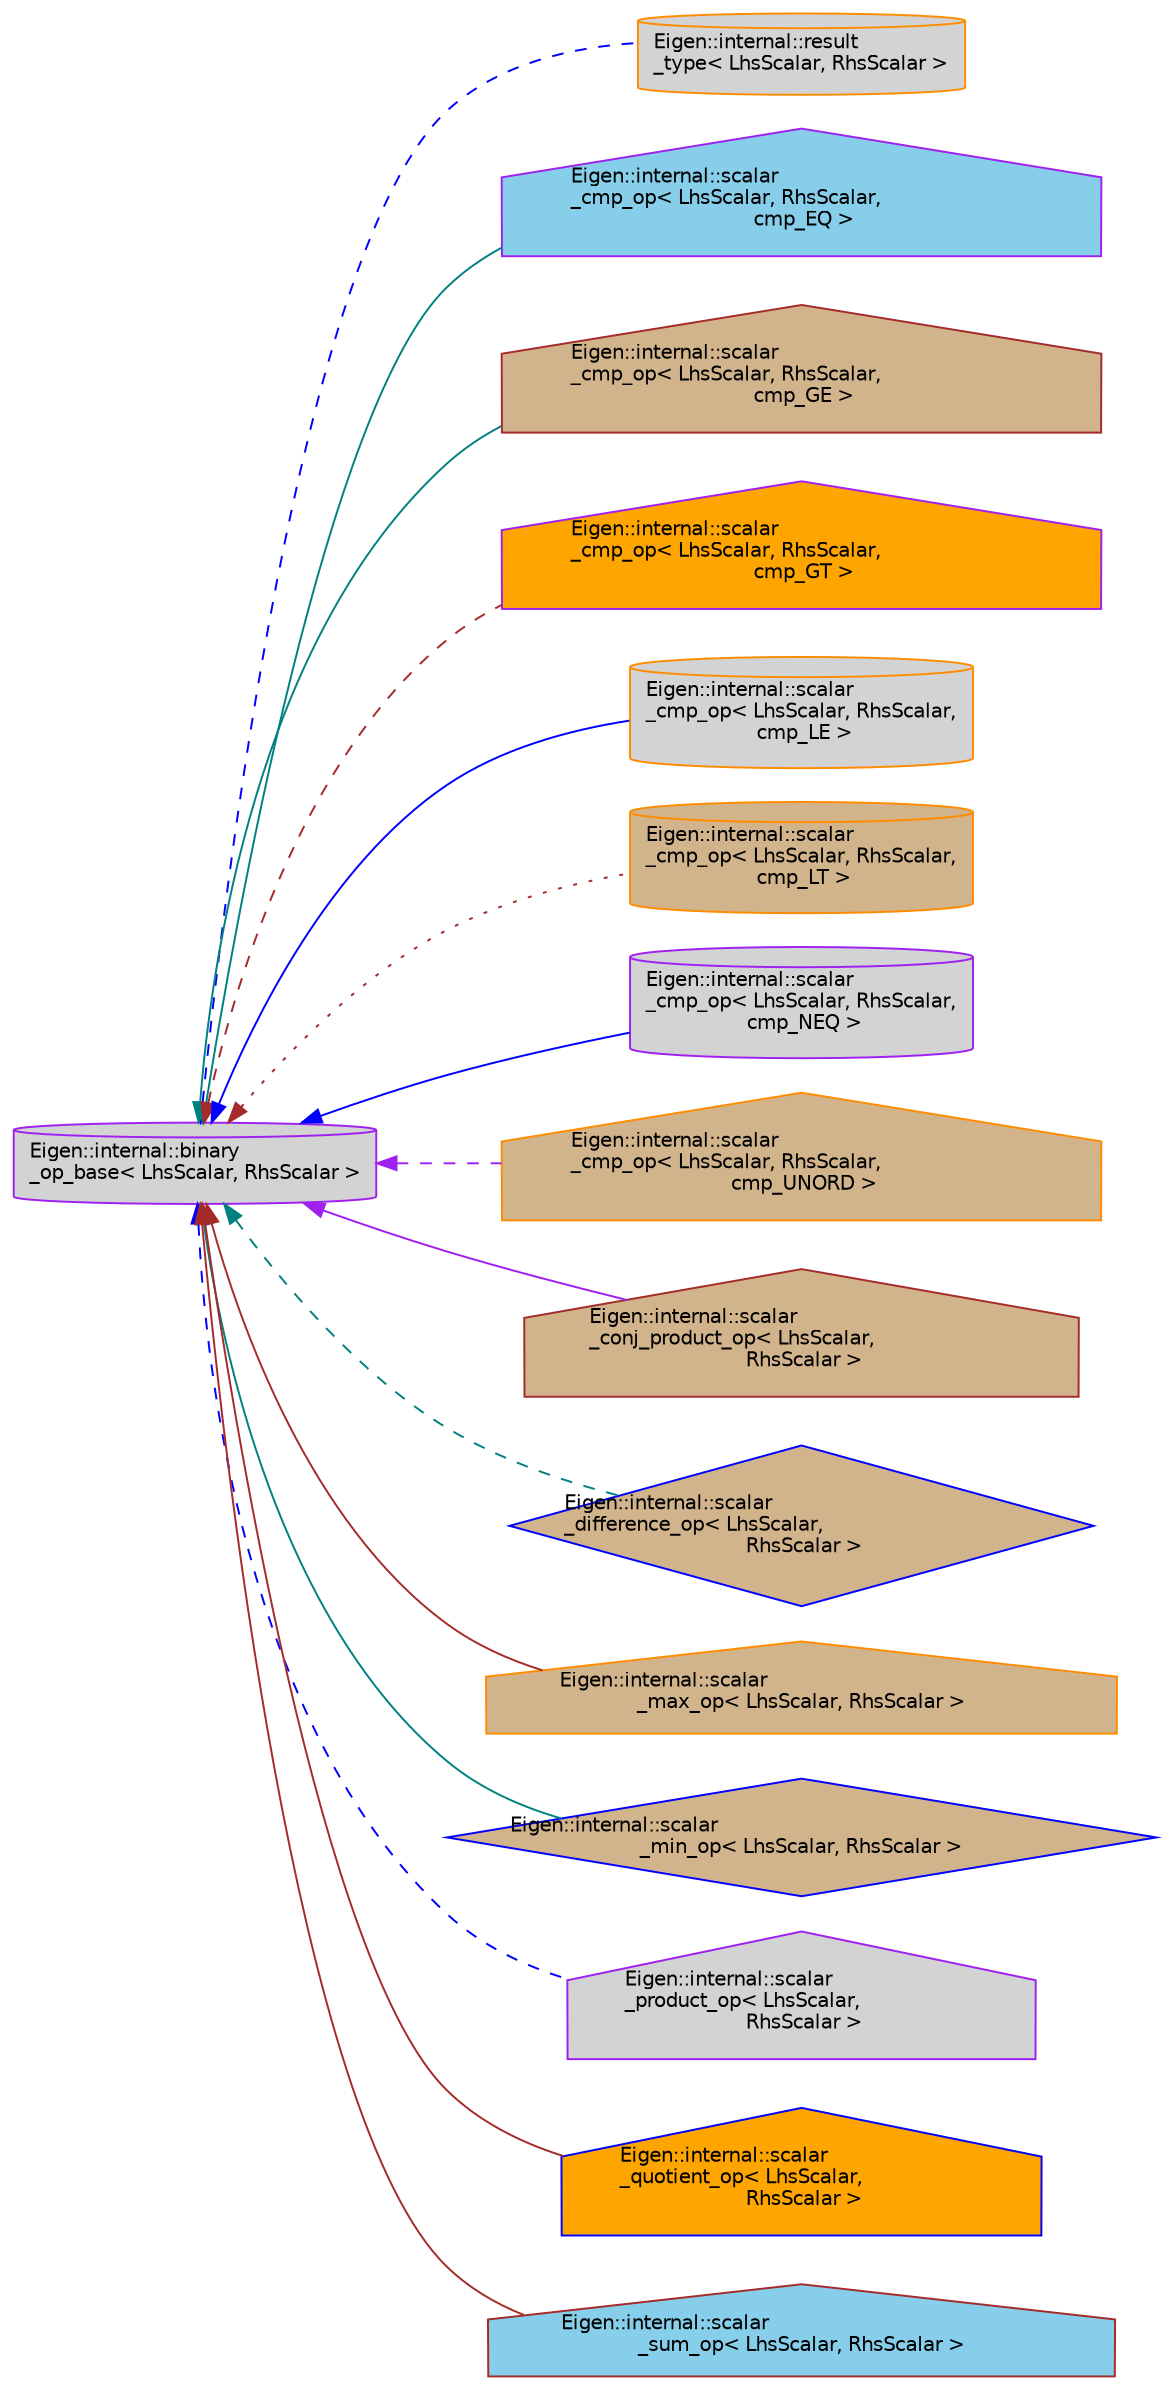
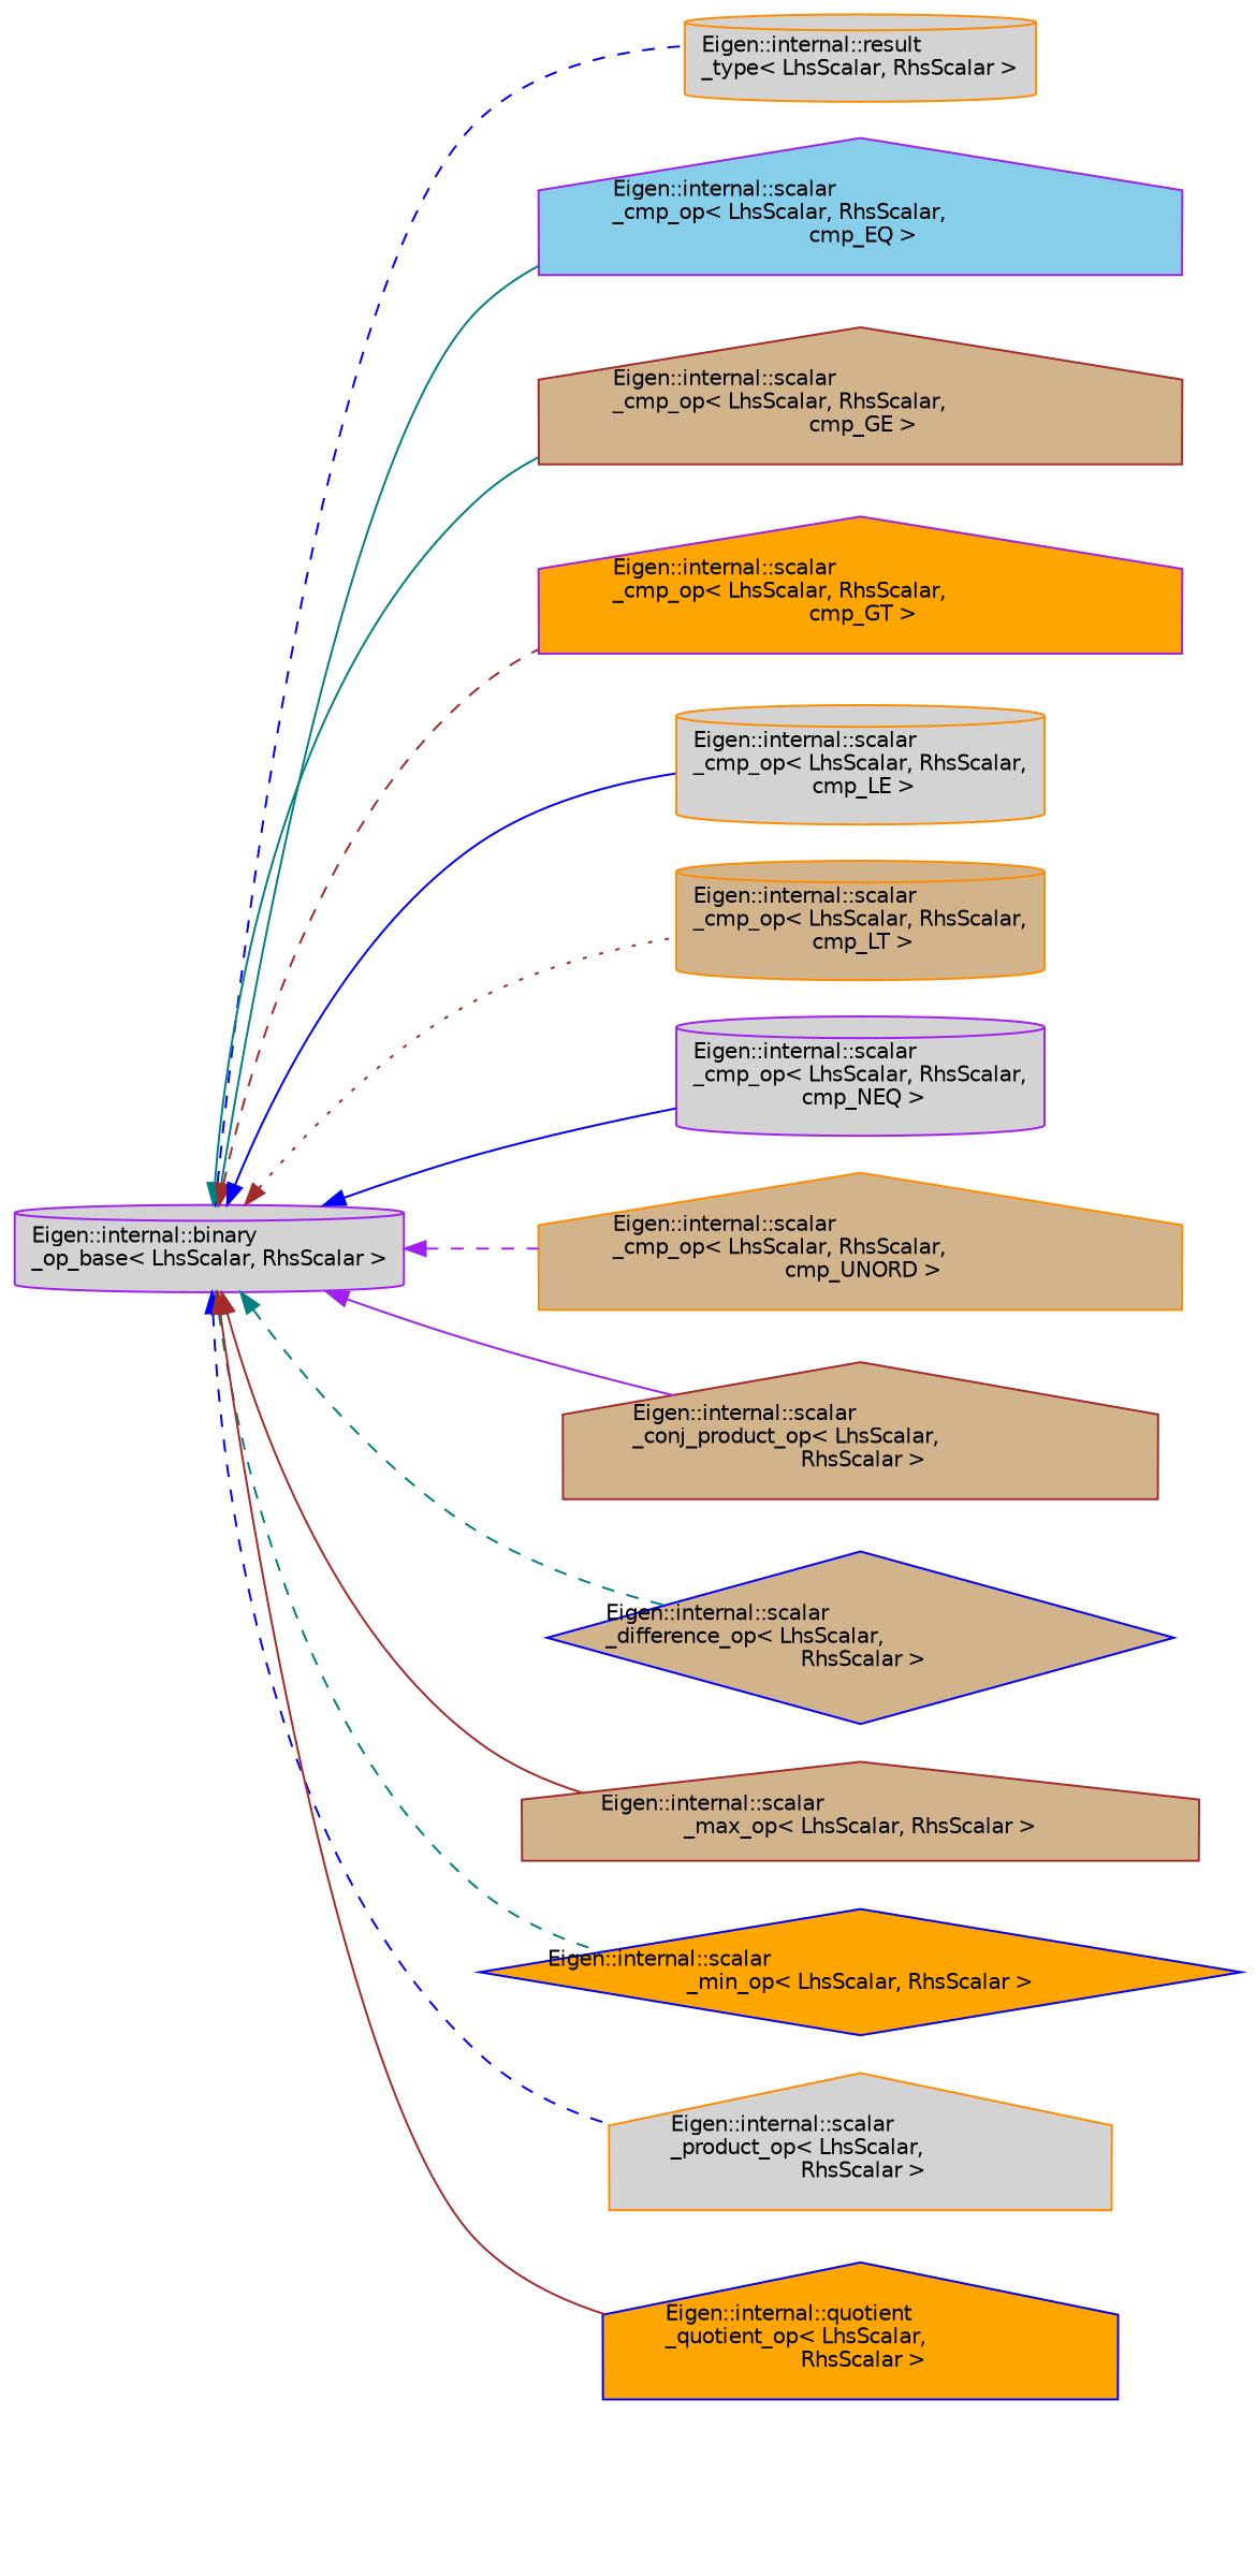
  digraph {
    rankdir=LR
    node [color=purple fillcolor=tan fontname=Helvetica fontsize=10 shape=house style=filled]
    edge [color=brown dir=back fontname=Helvetica fontsize=10 labelfontname=Helvetica labelfontsize=10 style=solid]
    n1 [fillcolor=lightgrey height=0.2 label="Eigen::internal::binary\l_op_base\< LhsScalar, RhsScalar \>" shape=cylinder width=0.4]
    n2 [color=darkorange fillcolor=lightgrey height=0.2 label="Eigen::internal::result\l_type\< LhsScalar, RhsScalar \>" shape=cylinder width=0.4]
    n3 [fillcolor=skyblue height=0.2 label="Eigen::internal::scalar\l_cmp_op\< LhsScalar, RhsScalar,\l cmp_EQ \>" width=0.4]
    n4 [color=brown height=0.2 label="Eigen::internal::scalar\l_cmp_op\< LhsScalar, RhsScalar,\l cmp_GE \>" width=0.4]
    n5 [fillcolor=orange height=0.2 label="Eigen::internal::scalar\l_cmp_op\< LhsScalar, RhsScalar,\l cmp_GT \>" width=0.4]
    n6 [color=darkorange fillcolor=lightgrey height=0.2 label="Eigen::internal::scalar\l_cmp_op\< LhsScalar, RhsScalar,\l cmp_LE \>" shape=cylinder width=0.4]
    n7 [color=darkorange height=0.2 label="Eigen::internal::scalar\l_cmp_op\< LhsScalar, RhsScalar,\l cmp_LT \>" shape=cylinder width=0.4]
    n8 [fillcolor=lightgrey height=0.2 label="Eigen::internal::scalar\l_cmp_op\< LhsScalar, RhsScalar,\l cmp_NEQ \>" shape=cylinder width=0.4]
    n9 [color=darkorange height=0.2 label="Eigen::internal::scalar\l_cmp_op\< LhsScalar, RhsScalar,\l cmp_UNORD \>" width=0.4]
    n10 [color=brown height=0.2 label="Eigen::internal::scalar\l_conj_product_op\< LhsScalar,\l RhsScalar \>" width=0.4]
    n11 [color=blue height=0.2 label="Eigen::internal::scalar\l_difference_op\< LhsScalar,\l RhsScalar \>" shape=diamond width=0.4]
-   n12 [color=darkorange height=0.2 label="Eigen::internal::scalar\l_max_op\< LhsScalar, RhsScalar \>" width=0.4]
-   n13 [color=blue height=0.2 label="Eigen::internal::scalar\l_min_op\< LhsScalar, RhsScalar \>" shape=diamond width=0.4]
-   n14 [fillcolor=lightgrey height=0.2 label="Eigen::internal::scalar\l_product_op\< LhsScalar,\l RhsScalar \>" width=0.4]
-   n15 [color=blue fillcolor=orange height=0.2 label="Eigen::internal::scalar\l_quotient_op\< LhsScalar,\l RhsScalar \>" width=0.4]
-   n16 [color=brown fillcolor=skyblue height=0.2 label="Eigen::internal::scalar\l_sum_op\< LhsScalar, RhsScalar \>" width=0.4]
+   n12 [color=brown height=0.2 label="Eigen::internal::scalar\l_max_op\< LhsScalar, RhsScalar \>" width=0.4]
+   n13 [color=blue fillcolor=orange height=0.2 label="Eigen::internal::scalar\l_min_op\< LhsScalar, RhsScalar \>" shape=diamond width=0.4]
+   n14 [color=darkorange fillcolor=lightgrey height=0.2 label="Eigen::internal::scalar\l_product_op\< LhsScalar,\l RhsScalar \>" width=0.4]
+   n15 [color=blue fillcolor=orange height=0.2 label="Eigen::internal::quotient\l_quotient_op\< LhsScalar,\l RhsScalar \>" width=0.4]
    n1 -> n2 [color=blue style=dashed]
    n1 -> n3 [color=teal]
    n1 -> n4 [color=teal]
    n1 -> n5 [style=dashed]
    n1 -> n6 [color=blue]
    n1 -> n7 [style=dotted]
    n1 -> n8 [color=blue]
    n1 -> n9 [color=purple style=dashed]
    n1 -> n10 [color=purple]
    n1 -> n11 [color=teal style=dashed]
    n1 -> n12
-   n1 -> n13 [color=teal]
+   n1 -> n13 [color=teal style=dashed]
    n1 -> n14 [color=blue style=dashed]
    n1 -> n15
-   n1 -> n16
  }
